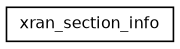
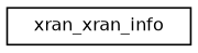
  digraph {
    rankdir=LR
-   n1 [color=black fillcolor=white fontname=Helvetica fontsize=10 height=0.2 label=xran_section_info shape=record style=filled width=0.4]
+   n1 [color=black fillcolor=white fontname=Helvetica fontsize=10 height=0.2 label=xran_xran_info shape=record style=filled width=0.4]
  }
